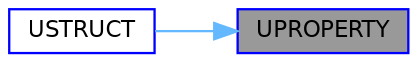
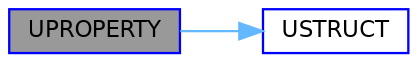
  digraph {
    rankdir=RL
    node [color=blue fontname=Helvetica fontsize=10 shape=box style=filled]
    n1 [fillcolor=grey60 fontcolor=black height=0.2 label=UPROPERTY width=0.4]
    n2 [fillcolor=white height=0.2 label=USTRUCT width=0.4]
-   n1 -> n2 [color=steelblue1 dir=back fontname=Helvetica fontsize=10 labelfontname=Helvetica labelfontsize=10 style=solid]
+   n2 -> n1 [color=steelblue1 dir=back fontname=Helvetica fontsize=10 labelfontname=Helvetica labelfontsize=10 style=solid]
  }
